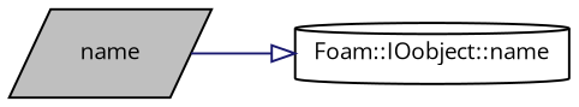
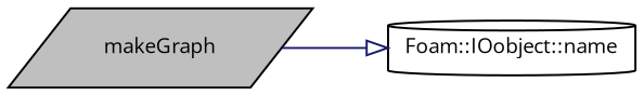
  digraph {
    rankdir=LR
    fontname="Open Sans"
    node [color=black fontname="Open Sans" fontsize=10]
-   n1 [fillcolor=grey75 fontcolor=black height=0.2 label=name shape=parallelogram style=filled width=0.4]
+   n1 [fillcolor=grey75 fontcolor=black height=0.2 label=makeGraph shape=parallelogram style=filled width=0.4]
    n2 [height=0.2 label="Foam::IOobject::name" shape=cylinder width=0.4]
    n1 -> n2 [color=midnightblue fontname="Open Sans" fontsize=10 labelfontname=FreeSans labelfontsize=10 style=solid arrowhead=onormal]
  }
